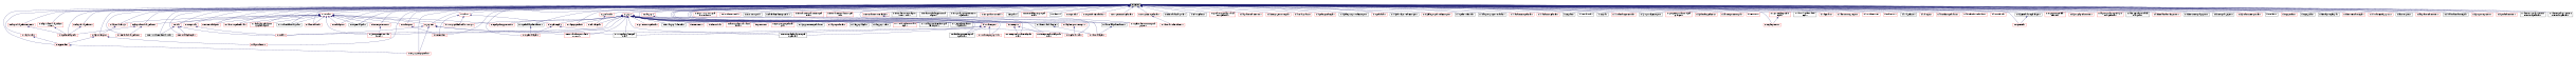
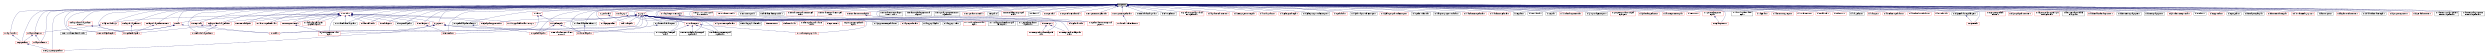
  digraph {
    node [color=red fillcolor=white fontname=Helvetica fontsize=10 shape=record style=filled]
    edge [color=midnightblue dir=back fontname=Helvetica fontsize=10 labelfontname=Helvetica labelfontsize=10 style=solid]
    n1 [color=black fillcolor=grey75 fontcolor=black height=0.2 label="itkMacro.h" width=0.4]
    n2 [height=0.2 label="itkArray.h" width=0.4]
    n3 [height=0.2 label="itkHistogramToRunLengthFeatures\lFilter.h" width=0.4]
    n4 [height=0.2 label="itkHistogramToTextureFeatures\lFilter.h" width=0.4]
    n5 [height=0.2 label="itkImageFileReader.h" width=0.4]
    n6 [height=0.2 label="itkImageFileWriter.h" width=0.4]
    n7 [height=0.2 label="itkMeshFileReader.h" width=0.4]
    n8 [height=0.2 label="itkMetaDataObject.h" width=0.4]
    n9 [height=0.2 label="itkArray2D.h" width=0.4]
    n10 [height=0.2 label="itkCSVArray2DDataObject.h" width=0.4]
    n11 [color=black height=0.2 label="itkCSVNumericObjectFileWriter.h" width=0.4]
    n12 [height=0.2 label="itkAutoPointer.h" width=0.4]
    n13 [height=0.2 label="itkBinaryMinMaxCurvature\lFlowFunction.h" width=0.4]
    n14 [height=0.2 label="itkBitwiseOpsFunctors.h" width=0.4]
    n15 [color=black height=0.2 label="itkBuildInformation.h" width=0.4]
    n16 [height=0.2 label="itkCSVFileReaderBase.h" width=0.4]
    n17 [color=black height=0.2 label="itkCenteredEuler3DTransform.h" width=0.4]
    n18 [height=0.2 label="itkComplexToComplex1DFFTImage\lFilter.h" width=0.4]
    n19 [height=0.2 label="itkComplexToComplexFFTImage\lFilter.h" width=0.4]
    n20 [height=0.2 label="itkConstNeighborhoodIterator.h" width=0.4]
    n21 [height=0.2 label="itkImageToNeighborhoodSample\lAdaptor.h" width=0.4]
    n22 [color=black height=0.2 label="itkConstNeighborhoodIterator\lWithOnlyIndex.h" width=0.4]
    n23 [height=0.2 label="itkConstSliceIterator.h" width=0.4]
    n24 [color=black height=0.2 label="itkCorrespondenceDataStructure\lIterator.h" width=0.4]
    n25 [color=black height=0.2 label="itkCurvatureAnisotropicDiffusion\lImageFilter.h" width=0.4]
    n26 [height=0.2 label="itkCurvatureFlowFunction.h" width=0.4]
    n27 [height=0.2 label="itkDataObject.h" width=0.4]
    n28 [height=0.2 label="itkDefaultPixelAccessor.h" width=0.4]
    n29 [height=0.2 label="itkImageBufferRange.h" width=0.4]
    n30 [height=0.2 label="itkDefaultPixelAccessorFunctor.h" width=0.4]
    n31 [height=0.2 label="itkDefaultVectorPixelAccessor.h" width=0.4]
    n32 [height=0.2 label="itkNthElementPixelAccessor.h" width=0.4]
    n33 [height=0.2 label="itkDefaultVectorPixelAccessor\lFunctor.h" width=0.4]
    n34 [color=black height=0.2 label="itkEnableIf.h" width=0.4]
    n35 [height=0.2 label="itkFFTDiscreteGaussianImage\lFilter.h" width=0.4]
    n36 [color=black height=0.2 label="itkFileTools.h" width=0.4]
    n37 [height=0.2 label="itkFixedArray.h" width=0.4]
    n38 [height=0.2 label="itkNumericTraits.h" width=0.4]
    n39 [height=0.2 label="itkFloatTypes.h" width=0.4]
    n40 [height=0.2 label="itkFloatingPointExceptions.h" width=0.4]
    n41 [height=0.2 label="itkForward1DFFTImageFilter.h" width=0.4]
    n42 [height=0.2 label="itkForwardFFTImageFilter.h" width=0.4]
    n43 [color=black height=0.2 label="itkGDCMSeriesFileNames.h" width=0.4]
    n44 [color=black height=0.2 label="itkGPUImageOps.h" width=0.4]
    n45 [height=0.2 label="itkHalfHermitianToRealInverse\lFFTImageFilter.h" width=0.4]
    n46 [height=0.2 label="itkHexahedronCellTopology.h" width=0.4]
    n47 [height=0.2 label="itkHistogramAlgorithmBase.h" width=0.4]
    n48 [height=0.2 label="itkIPLFileNameList.h" width=0.4]
    n49 [height=0.2 label="itkImageClassifierBase.h" width=0.4]
    n50 [color=black height=0.2 label="itkImageFileReaderException.h" width=0.4]
    n51 [color=black height=0.2 label="itkImageGaussianModelEstimator.h" width=0.4]
    n52 [height=0.2 label="itkImageHelper.h" width=0.4]
    n53 [color=black height=0.2 label="itkImageKmeansModelEstimator.h" width=0.4]
    n54 [height=0.2 label="itkImagePCAShapeModelEstimator.h" width=0.4]
    n55 [color=black height=0.2 label="itkImageToVideoFilter.h" width=0.4]
    n56 [height=0.2 label="itkIndent.h" width=0.4]
    n57 [height=0.2 label="itkLightObject.h" width=0.4]
    n58 [height=0.2 label="itkIntTypes.h" width=0.4]
    n59 [height=0.2 label="itkMemoryUsageObserver.h" width=0.4]
    n60 [height=0.2 label="itkMersenneTwisterRandom\lVariateGenerator.h" width=0.4]
    n61 [color=black height=0.2 label="itkNumericSeriesFileNames.h" width=0.4]
    n62 [height=0.2 label="itkRealTimeInterval.h" width=0.4]
    n63 [height=0.2 label="itkRealTimeStamp.h" width=0.4]
    n64 [height=0.2 label="itkRealTimeClock.h" width=0.4]
    n65 [height=0.2 label="itkResourceProbe.h" width=0.4]
    n66 [height=0.2 label="itkSize.h" width=0.4]
    n67 [height=0.2 label="itkSliceIterator.h" width=0.4]
    n68 [color=black height=0.2 label="itkSmapsFileParser.h" width=0.4]
    n69 [height=0.2 label="itkStructHashFunction.h" width=0.4]
    n70 [height=0.2 label="itkTimeStamp.h" width=0.4]
    n71 [color=black height=0.2 label="itkInternationalizationIOHelpers.h" width=0.4]
    n72 [height=0.2 label="itkInverse1DFFTImageFilter.h" width=0.4]
    n73 [height=0.2 label="itkInverseFFTImageFilter.h" width=0.4]
    n74 [color=black height=0.2 label="itkIsBaseOf.h" width=0.4]
    n75 [color=black height=0.2 label="itkIsConvertible.h" width=0.4]
    n76 [color=black height=0.2 label="itkIsSame.h" width=0.4]
    n77 [height=0.2 label="itkKLMSegmentationBorder.h" width=0.4]
    n78 [color=black height=0.2 label="itkKalmanLinearEstimator.h" width=0.4]
    n79 [height=0.2 label="itkKappaSigmaThresholdImage\lCalculator.h" width=0.4]
    n80 [height=0.2 label="itkLabelObjectAccessors.h" width=0.4]
    n81 [height=0.2 label="itkLexicographicCompare.h" width=0.4]
    n82 [height=0.2 label="itkLogOutput.h" width=0.4]
    n83 [height=0.2 label="itkMatrixOffsetTransform\lBase.h" width=0.4]
    n84 [height=0.2 label="itkScaleTransform.h" width=0.4]
    n85 [color=black height=0.2 label="itkMemoryProbesCollector\lBase.h" width=0.4]
    n86 [color=black height=0.2 label="itkMeshFileReaderException.h" width=0.4]
    n87 [height=0.2 label="itkMetaEvent.h" width=0.4]
    n88 [height=0.2 label="itkMetaProgrammingLibrary.h" width=0.4]
    n89 [height=0.2 label="itkNeighborhoodAllocator.h" width=0.4]
    n90 [height=0.2 label="itkNumberToString.h" width=0.4]
+   n91 [height=0.2 label="itkOctreeNode.h" width=0.4]
    n92 [height=0.2 label="itkOpenCLUtil.h" width=0.4]
    n93 [color=black height=0.2 label="itkPixelAccessor.h" width=0.4]
    n94 [height=0.2 label="itkPixelTraits.h" width=0.4]
    n95 [height=0.2 label="itkPointSetToImageMetric.h" width=0.4]
    n96 [height=0.2 label="itkPointSetToPointSetMetric.h" width=0.4]
    n97 [height=0.2 label="itkPromoteType.h" width=0.4]
    n98 [height=0.2 label="itkQuadEdge.h" width=0.4]
    n99 [color=black height=0.2 label="itkQuadEdgeMeshBaseIterator.h" width=0.4]
    n100 [height=0.2 label="itkQuadraticTriangleCell\lTopology.h" width=0.4]
    n101 [height=0.2 label="itkQuadrilateralCellTopology.h" width=0.4]
    n102 [height=0.2 label="itkRealToHalfHermitianForward\lFFTImageFilter.h" width=0.4]
    n103 [color=black height=0.2 label="itkRegularExpressionSeries\lFileNames.h" width=0.4]
    n104 [height=0.2 label="itkRigid3DPerspectiveTransform.h" width=0.4]
    n105 [color=black height=0.2 label="itkSTLConstContainerAdaptor.h" width=0.4]
    n106 [color=black height=0.2 label="itkSTLContainerAdaptor.h" width=0.4]
    n107 [height=0.2 label="itkSampleToHistogramFilter.h" width=0.4]
    n108 [color=black height=0.2 label="itkSingleton.h" width=0.4]
    n109 [height=0.2 label="itkSpatialObject.h" width=0.4]
    n110 [color=black height=0.2 label="itkStaticAssert.h" width=0.4]
    n111 [color=black height=0.2 label="itkStdStreamStateSave.h" width=0.4]
    n112 [height=0.2 label="itkStoppingCriterionBase.h" width=0.4]
    n113 [height=0.2 label="itkSubsample.h" width=0.4]
    n114 [height=0.2 label="itkSymmetricEigenAnalysis.h" width=0.4]
    n115 [color=black height=0.2 label="itkTestingMacros.h" width=0.4]
    n116 [height=0.2 label="itkTetrahedronCellTopology.h" width=0.4]
    n117 [color=black height=0.2 label="itkTimeProbesCollectorBase.h" width=0.4]
    n118 [height=0.2 label="itkTranslationTransform.h" width=0.4]
    n119 [height=0.2 label="itkTriangleCellTopology.h" width=0.4]
    n120 [color=black height=0.2 label="itkVectorCurvatureAnisotropic\lDiffusionImageFilter.h" width=0.4]
    n121 [color=black height=0.2 label="itkVectorGradientAnisotropic\lDiffusionImageFilter.h" width=0.4]
    n122 [height=0.2 label="itkWeakPointer.h" width=0.4]
-   n123 [height=0.2 label="itkAutomaticTopologyMesh\lSource.h" width=0.4]
+   n123 [height=0.2 label="itkAutomaticTopologyMesh\lBase.h" width=0.4]
    n124 [height=0.2 label="itkBSplineInterpolationWeight\lFunction.h" width=0.4]
    n125 [height=0.2 label="itkCacheableScalarFunction.h" width=0.4]
    n126 [height=0.2 label="itkCellInterface.h" width=0.4]
    n127 [color=black height=0.2 label="itkContourDirectedMeanDistance\lImageFilter.h" width=0.4]
    n128 [color=black height=0.2 label="itkConvertArrayPixelBuffer.h" width=0.4]
    n129 [height=0.2 label="itkCostFunction.h" width=0.4]
    n130 [height=0.2 label="itkDecisionRule.h" width=0.4]
    n131 [height=0.2 label="itkDeformableSimplexMesh3\lDFilter.h" width=0.4]
    n132 [color=black height=0.2 label="itkDirectedHausdorffDistance\lImageFilter.h" width=0.4]
    n133 [height=0.2 label="itkFancyString.h" width=0.4]
    n134 [height=0.2 label="itkFastMarchingImageFilter\lBase.h" width=0.4]
    n135 [height=0.2 label="itkHistogram.h" width=0.4]
    n136 [height=0.2 label="itkImageIOBase.h" width=0.4]
    n137 [height=0.2 label="itkKdTree.h" width=0.4]
    n138 [color=black height=0.2 label="itkMahalanobisDistanceMetric.h" width=0.4]
    n139 [height=0.2 label="itkMeanSampleFilter.h" width=0.4]
    n140 [color=black height=0.2 label="itkMeshConvertPixelTraits.h" width=0.4]
    n141 [color=black height=0.2 label="itkMetaArrayReader.h" width=0.4]
    n142 [color=black height=0.2 label="itkMetaArrayWriter.h" width=0.4]
    n143 [height=0.2 label="itkMixtureModelComponent\lBase.h" width=0.4]
    n144 [color=black height=0.2 label="itkMultiLabelSTAPLEImage\lFilter.h" width=0.4]
    n145 [color=black height=0.2 label="itkMultiResolutionPDEDeformable\lRegistration.h" width=0.4]
    n146 [height=0.2 label="itkMultivariateLegendrePolynomial.h" width=0.4]
    n147 [color=black height=0.2 label="itkN4BiasFieldCorrection\lImageFilter.h" width=0.4]
    n148 [height=0.2 label="itkNaryFunctorImageFilter.h" width=0.4]
    n149 [height=0.2 label="itkNumericTraitsArrayPixel.h" width=0.4]
    n150 [height=0.2 label="itkMeshFileWriterException.h" width=0.4]
    n1 -> n2
    n1 -> n3
    n1 -> n4
    n1 -> n5
    n1 -> n6
    n1 -> n7
    n1 -> n8
    n1 -> n9
    n1 -> n10
    n1 -> n11
    n1 -> n12
    n1 -> n13
    n1 -> n14
    n1 -> n15
    n1 -> n16
    n1 -> n17
    n1 -> n18
    n1 -> n19
    n1 -> n20
    n1 -> n21
    n1 -> n22
    n1 -> n23
    n1 -> n24
    n1 -> n25
    n1 -> n26
    n1 -> n27
    n1 -> n28
    n1 -> n29
    n1 -> n30
    n1 -> n31
    n1 -> n32
    n1 -> n33
    n1 -> n34
    n1 -> n35
    n1 -> n36
    n1 -> n37
    n1 -> n38
    n1 -> n39
    n1 -> n40
    n1 -> n41
    n1 -> n42
    n1 -> n43
    n1 -> n44
    n1 -> n45
    n1 -> n46
    n1 -> n47
    n1 -> n48
    n1 -> n49
    n1 -> n50
    n1 -> n51
    n1 -> n52
    n1 -> n53
    n1 -> n54
    n1 -> n55
    n1 -> n56
    n1 -> n57
    n1 -> n58
    n1 -> n59
    n1 -> n60
    n1 -> n61
    n1 -> n62
    n1 -> n63
    n1 -> n64
    n1 -> n65
    n1 -> n66
    n1 -> n67
    n1 -> n68
    n1 -> n69
    n1 -> n70
    n1 -> n71
    n1 -> n72
    n1 -> n73
    n1 -> n74
    n1 -> n75
    n1 -> n76
    n1 -> n77
    n1 -> n78
    n1 -> n79
    n1 -> n80
    n1 -> n81
    n1 -> n82
    n1 -> n83
    n1 -> n84
    n1 -> n85
    n1 -> n86
    n1 -> n87
    n1 -> n88
    n1 -> n89
    n1 -> n90
+   n1 -> n91
    n1 -> n92
    n1 -> n93
    n1 -> n94
    n1 -> n95
    n1 -> n96
    n1 -> n97
    n1 -> n98
    n1 -> n99
    n1 -> n100
    n1 -> n101
    n1 -> n102
    n1 -> n103
    n1 -> n104
    n1 -> n105
    n1 -> n106
    n1 -> n107
    n1 -> n108
    n1 -> n109
    n1 -> n110
    n1 -> n111
    n1 -> n112
    n1 -> n113
    n1 -> n114
    n1 -> n115
    n1 -> n116
    n1 -> n117
    n1 -> n118
    n1 -> n119
    n1 -> n120
    n1 -> n121
    n1 -> n122
    n2 -> n8
    n2 -> n123
    n2 -> n124
    n2 -> n125
    n2 -> n126
    n2 -> n127
    n2 -> n128
    n2 -> n129
    n2 -> n130
    n2 -> n131
    n2 -> n132
    n2 -> n133
    n2 -> n134
    n2 -> n135
    n2 -> n136
    n2 -> n137
    n2 -> n138
    n2 -> n139
    n2 -> n140
    n2 -> n141
    n2 -> n142
    n2 -> n143
    n2 -> n144
    n2 -> n145
    n2 -> n146
    n2 -> n147
    n2 -> n148
    n2 -> n149
    n9 -> n10
    n9 -> n124
    n9 -> n137
    n9 -> n144
    n12 -> n126
    n20 -> n21
    n27 -> n10
    n28 -> n29
    n30 -> n29
    n31 -> n29
    n31 -> n32
    n33 -> n29
    n37 -> n38
    n38 -> n127
    n38 -> n132
    n38 -> n144
    n38 -> n149
    n42 -> n150
    n50 -> n5
    n56 -> n57
    n56 -> n136
-   n56 -> n146
    n58 -> n9
    n58 -> n23
    n58 -> n31
    n58 -> n59
    n58 -> n60
    n58 -> n61
    n58 -> n62
    n58 -> n65
    n58 -> n66
    n58 -> n67
    n58 -> n68
    n58 -> n69
    n58 -> n70
    n58 -> n123
    n58 -> n125
    n58 -> n146
    n62 -> n63
    n63 -> n27
    n63 -> n64
    n66 -> n11
    n66 -> n16
    n66 -> n137
    n69 -> n123
    n70 -> n57
    n83 -> n84
    n86 -> n7
    n88 -> n6
    n99 -> n98
    n113 -> n137
    n122 -> n27
    n135 -> n3
    n135 -> n4
    n136 -> n5
-   n136 -> n6
+   n136 -> n7
    n140 -> n7
  }
